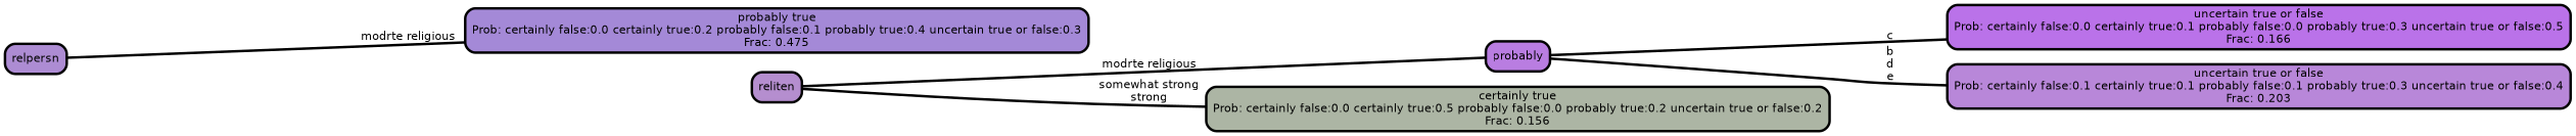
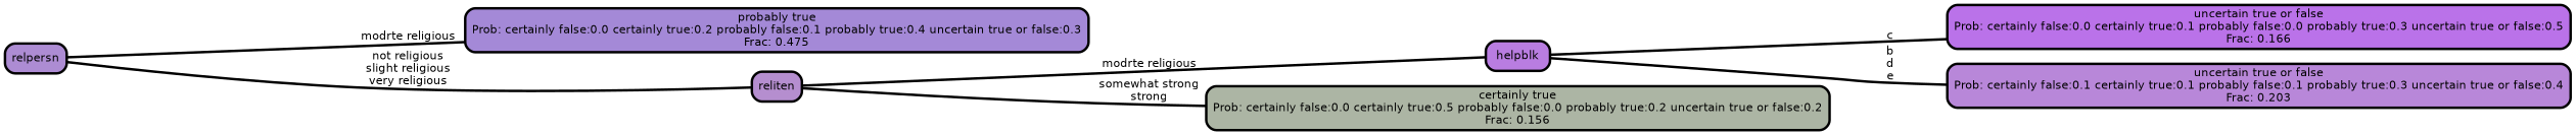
  graph {
    rankdir=LR
    ranksep="0 equally"
    splines=straight
    node [color=black fontcolor=black fontname=helvetica penwidth=3 shape=box style="filled, rounded"]
    edge [color=black fontname=helvetica penwidth=3]
    n1 [fillcolor="#a489d7" label="probably true\nProb: certainly false:0.0 certainly true:0.2 probably false:0.1 probably true:0.4 uncertain true or false:0.3\nFrac: 0.475"]
    n2 [fillcolor="#ad8cd3" label=relpersn]
    n3 [fillcolor="#b58ecf" label=reliten]
-   n4 [fillcolor="#b97de1" label=probably]
+   n4 [fillcolor="#b97de1" label=helpblk]
    n5 [fillcolor="#acb5a4" label="certainly true\nProb: certainly false:0.0 certainly true:0.5 probably false:0.0 probably true:0.2 uncertain true or false:0.2\nFrac: 0.156"]
    n6 [fillcolor="#ba72e9" label="uncertain true or false\nProb: certainly false:0.0 certainly true:0.1 probably false:0.0 probably true:0.3 uncertain true or false:0.5\nFrac: 0.166"]
    n7 [fillcolor="#b887d9" label="uncertain true or false\nProb: certainly false:0.1 certainly true:0.1 probably false:0.1 probably true:0.3 uncertain true or false:0.4\nFrac: 0.203"]
    subgraph sub_1 {
      rank=same
    }
    n2 -- n1 [label=" modrte religious"]
+   n2 -- n3 [label=" not religious\n slight religious\n very religious"]
    n3 -- n4 [label=" modrte religious"]
    n3 -- n5 [label=" somewhat strong\n strong"]
    n4 -- n6 [label=" c"]
    n4 -- n7 [label=" b\n d\n e"]
  }
